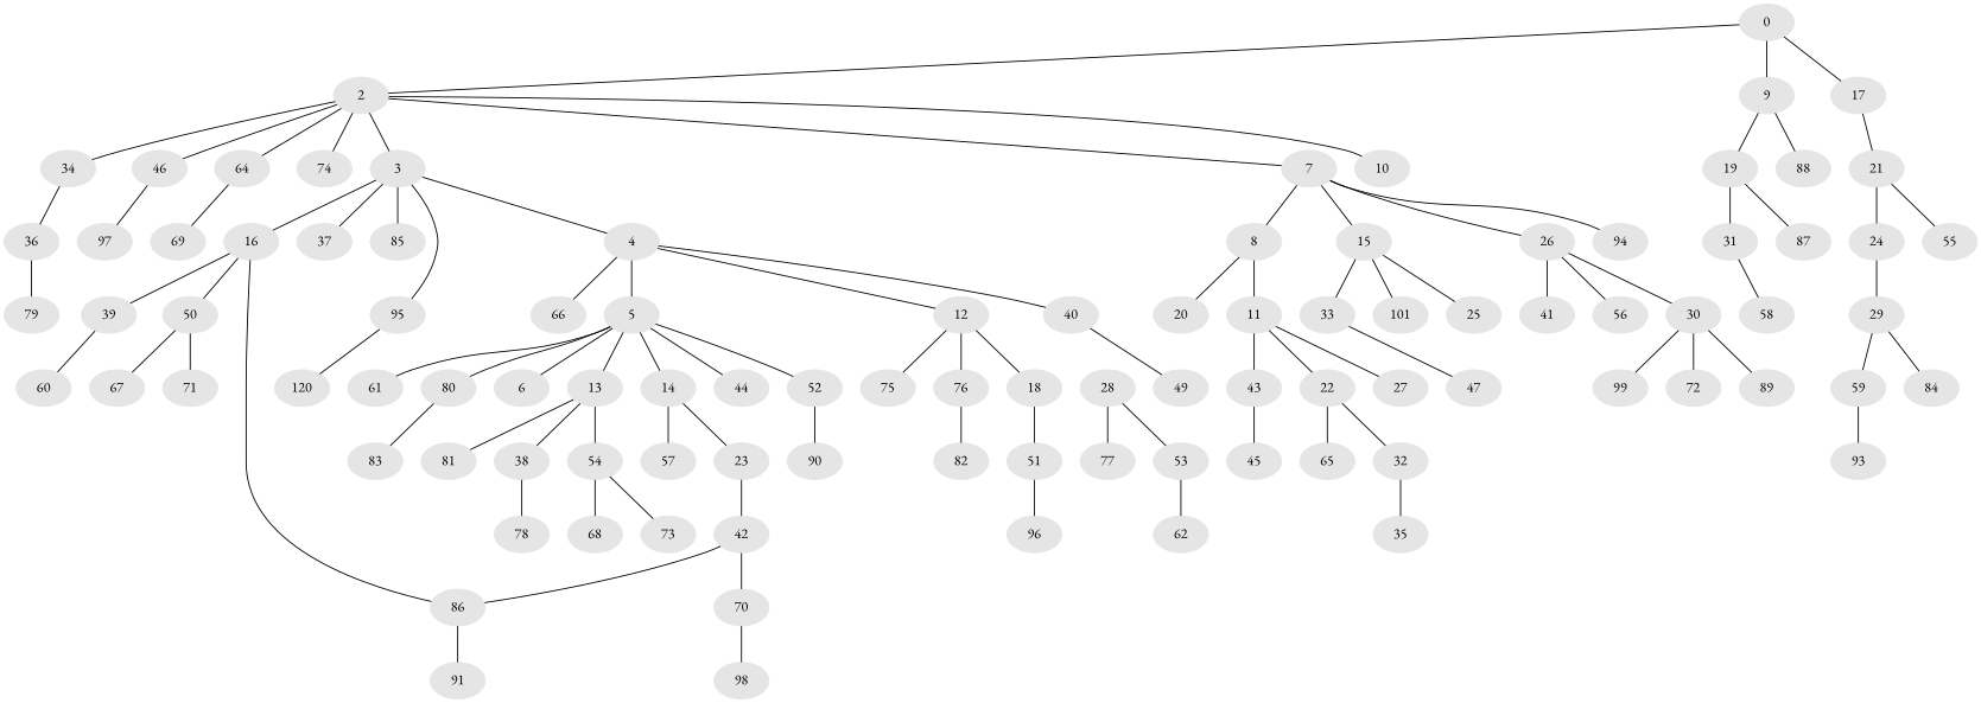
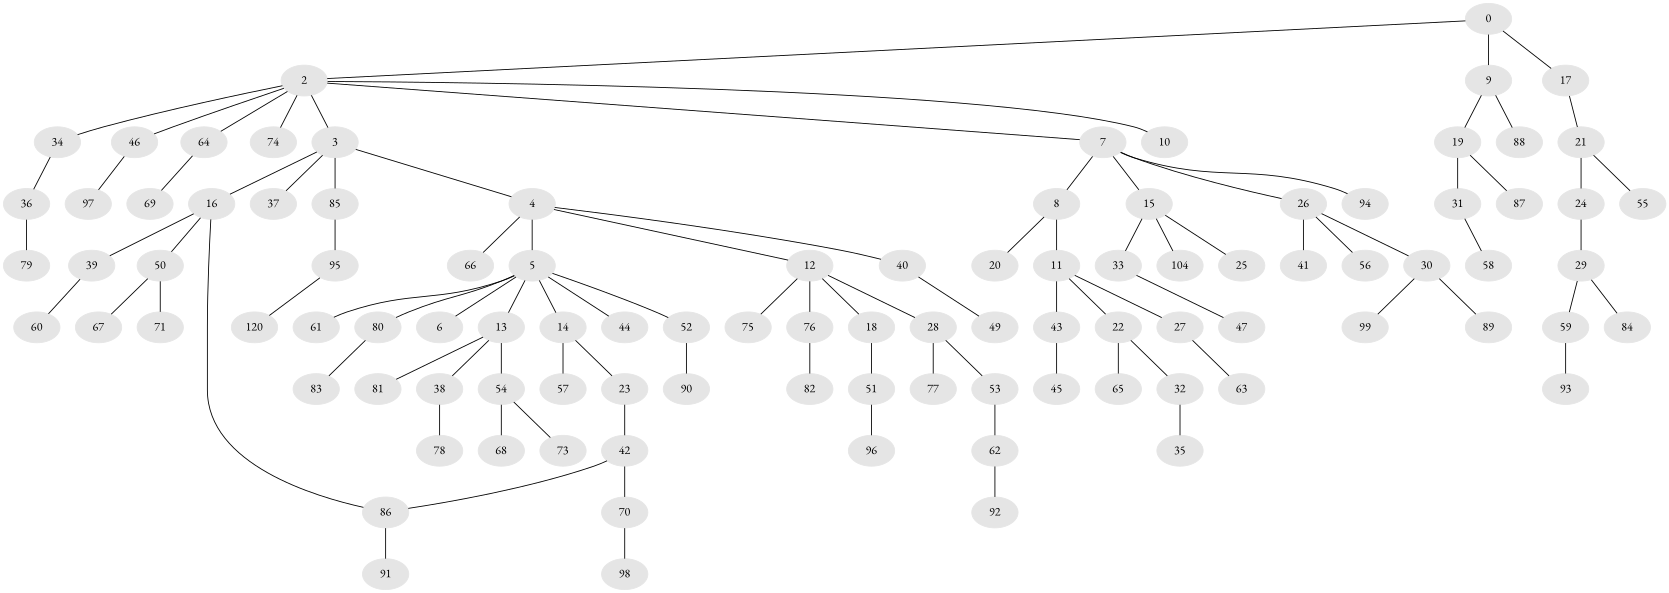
  graph {
    fontname="EB Garamond"
    node [color=gray90 fontname="EB Garamond" style=filled]
    edge [fontname="EB Garamond"]
    n1 [label=0]
    2
    9
    17
    3
    7
    10
    34
    46
    64
    74
    19
    88
    21
    4
    16
    37
    85
    95
    8
    15
    26
    94
    36
    97
    69
    5
    12
    40
    66
    39
    50
    86
    n34 [label=120]
    6
    13
    14
    44
    52
    61
    80
    18
    28
    75
    76
    49
    38
    54
    81
    23
    57
    90
    83
    11
    20
    25
    33
-   101
+   101 [label=104]
    30
    41
    56
    22
    27
    43
    31
    87
    32
    65
+   63
    45
    51
    53
    77
    82
    78
    68
    73
    42
    47
    60
    67
    71
    91
    24
    55
    96
    58
    29
    35
    70
    59
    84
-   72
    89
    99
    62
    93
    79
    98
+   92
    n1 -- 2
    n1 -- 9
    n1 -- 17
    2 -- 3
    2 -- 7
    2 -- 10
    2 -- 34
    2 -- 46
    2 -- 64
    2 -- 74
    9 -- 19
    9 -- 88
    17 -- 21
    3 -- 4
    3 -- 16
    3 -- 37
    3 -- 85
-   3 -- 95
+   85 -- 95
    7 -- 8
    7 -- 15
    7 -- 26
    7 -- 94
    34 -- 36
    46 -- 97
    64 -- 69
    19 -- 31
    19 -- 87
    21 -- 24
    21 -- 55
    4 -- 5
    4 -- 12
    4 -- 40
    4 -- 66
    16 -- 39
    16 -- 50
    16 -- 86
    95 -- n34
    8 -- 11
    8 -- 20
    15 -- 25
    15 -- 33
    15 -- 101
    26 -- 30
    26 -- 41
    26 -- 56
    36 -- 79
    5 -- 6
    5 -- 13
    5 -- 14
    5 -- 44
    5 -- 52
    5 -- 61
    5 -- 80
    12 -- 18
+   12 -- 28
    12 -- 75
    12 -- 76
    40 -- 49
    39 -- 60
    50 -- 67
    50 -- 71
    86 -- 91
    13 -- 38
    13 -- 54
    13 -- 81
    14 -- 23
    14 -- 57
    52 -- 90
    80 -- 83
    18 -- 51
    28 -- 53
    28 -- 77
    76 -- 82
    38 -- 78
    54 -- 68
    54 -- 73
    23 -- 42
    11 -- 22
    11 -- 27
    11 -- 43
    33 -- 47
-   30 -- 72
    30 -- 89
    30 -- 99
    22 -- 32
    22 -- 65
+   27 -- 63
    43 -- 45
    31 -- 58
    32 -- 35
    51 -- 96
    53 -- 62
    42 -- 86
    42 -- 70
    24 -- 29
    29 -- 59
    29 -- 84
    70 -- 98
    59 -- 93
+   62 -- 92
  }
